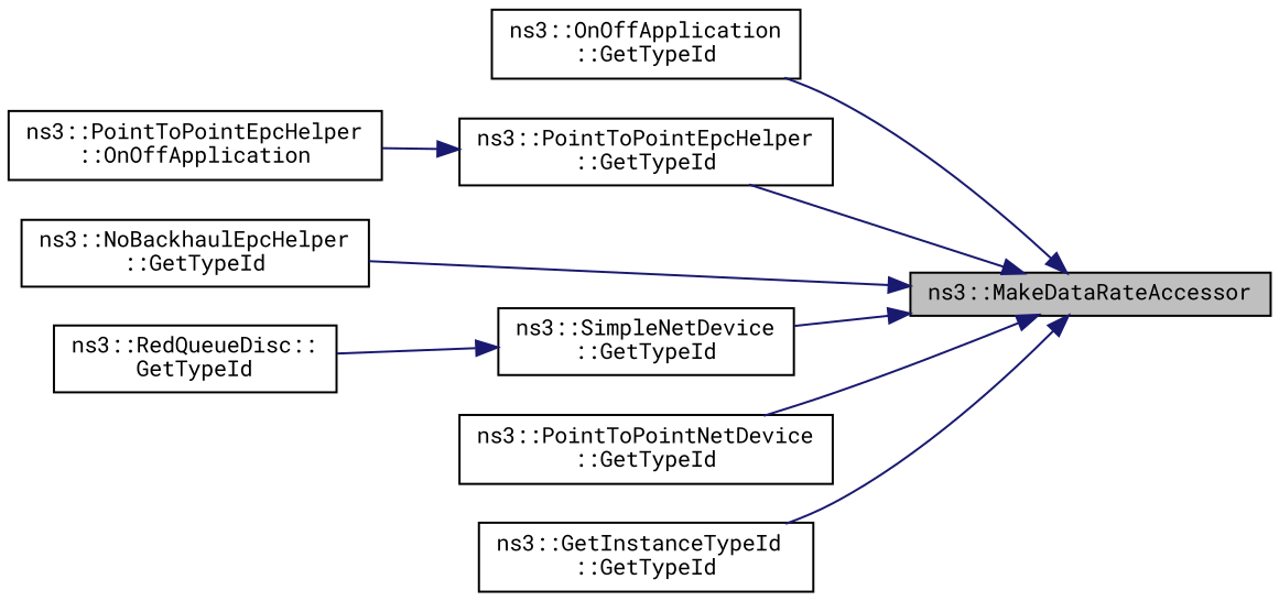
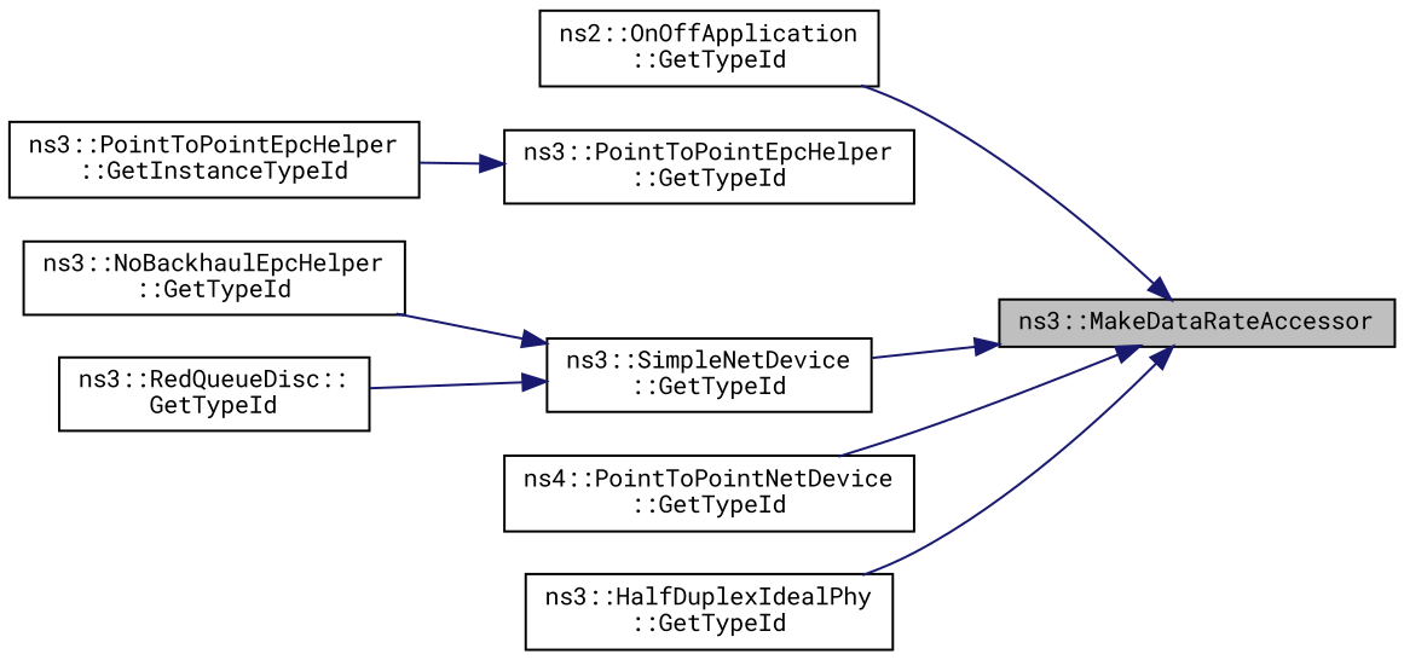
  digraph {
    fontname="Roboto Mono"
    rankdir=RL
    node [color=black fillcolor=white fontname="Roboto Mono" fontsize=10 shape=record style=filled]
    edge [color=midnightblue dir=back fontname="Roboto Mono" fontsize=10 labelfontname=Helvetica labelfontsize=10 style=solid]
    n1 [fillcolor=grey75 fontcolor=black height=0.2 label="ns3::MakeDataRateAccessor" width=0.4]
-   n2 [height=0.2 label="ns3::OnOffApplication\l::GetTypeId" width=0.4]
+   n2 [height=0.2 label="ns2::OnOffApplication\l::GetTypeId" width=0.4]
    n3 [height=0.2 label="ns3::NoBackhaulEpcHelper\l::GetTypeId" width=0.4]
    n4 [height=0.2 label="ns3::PointToPointEpcHelper\l::GetTypeId" width=0.4]
    n5 [height=0.2 label="ns3::SimpleNetDevice\l::GetTypeId" width=0.4]
-   n6 [height=0.2 label="ns3::PointToPointNetDevice\l::GetTypeId" width=0.4]
-   n7 [height=0.2 label="ns3::GetInstanceTypeId\l::GetTypeId" width=0.4]
-   n8 [height=0.2 label="ns3::PointToPointEpcHelper\l::OnOffApplication" width=0.4]
+   n6 [height=0.2 label="ns4::PointToPointNetDevice\l::GetTypeId" width=0.4]
+   n7 [height=0.2 label="ns3::HalfDuplexIdealPhy\l::GetTypeId" width=0.4]
+   n8 [height=0.2 label="ns3::PointToPointEpcHelper\l::GetInstanceTypeId" width=0.4]
    n9 [height=0.2 label="ns3::RedQueueDisc::\lGetTypeId" width=0.4]
    n1 -> n2
-   n1 -> n3
-   n1 -> n4
+   n5 -> n3
    n1 -> n5
    n1 -> n6
    n1 -> n7
    n4 -> n8
    n5 -> n9
  }
